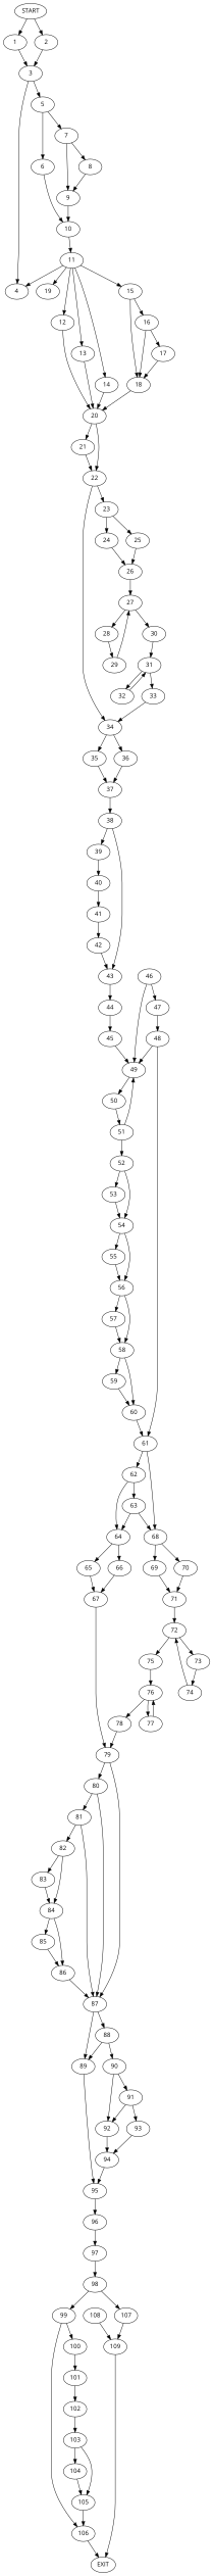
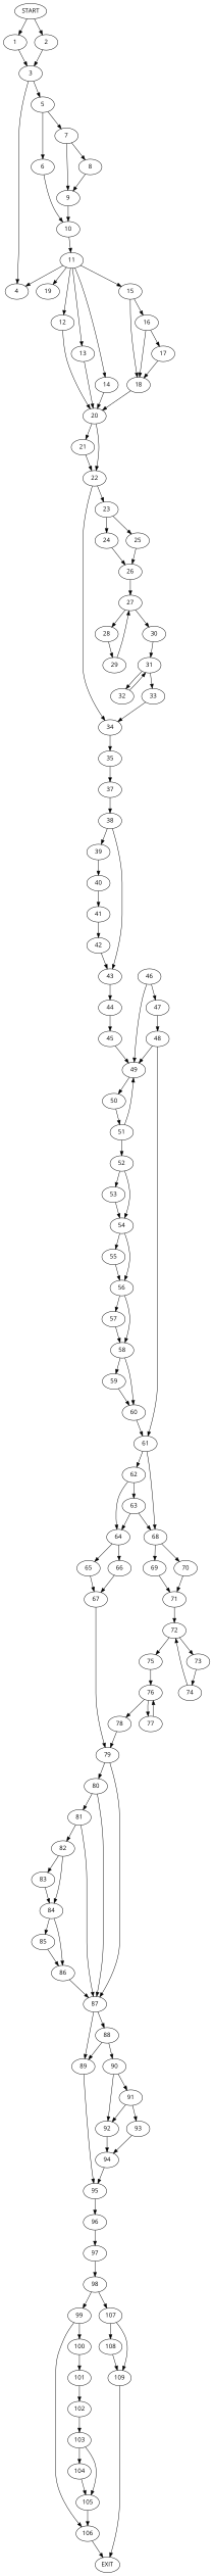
  digraph {
    fontname="Open Sans"
    node [fontname="Open Sans"]
    edge [fontname="Open Sans"]
    n1 [label=START]
    1
    2
    3
    4
    5
    6
    7
    11
    12
    13
    14
    15
    19
    10
    8
    9
    20
    16
    18
    21
    22
    17
    23
    34
    24
    25
    35
-   36
    26
    27
    28
    30
    29
    31
    32
    33
    37
    38
    39
    43
    40
    44
    41
    42
    45
    49
    46
    47
    50
    48
    61
    62
    68
    51
    52
    53
    54
    55
    56
    57
    58
    59
    60
    63
    64
    69
    70
    65
    66
    67
    79
    80
    87
    71
    72
    73
    75
    74
    76
    77
    78
    81
    88
    89
    82
    83
    84
    85
    86
    90
    95
    91
    92
    96
    93
    94
    97
    98
    99
    107
    100
    106
    108
    109
    101
    n107 [label=EXIT]
    102
    103
    104
    105
    n1 -> 1
    n1 -> 2
    1 -> 3
    2 -> 3
    3 -> 4
    3 -> 5
    5 -> 6
    5 -> 7
    6 -> 10
    7 -> 8
    7 -> 9
    11 -> 4
    11 -> 12
    11 -> 13 [tailport=s2]
    11 -> 14 [tailport=s3]
    11 -> 15 [tailport=s4]
    11 -> 19
    12 -> 20
    13 -> 20
    14 -> 20
    15 -> 16
    15 -> 18
    10 -> 11
    8 -> 9
    9 -> 10
    20 -> 21
    20 -> 22
    16 -> 18
    16 -> 17
    18 -> 20
    21 -> 22
    22 -> 23
    22 -> 34
    17 -> 18
    23 -> 24
    23 -> 25
    34 -> 35
-   34 -> 36
    24 -> 26
    25 -> 26
    35 -> 37
-   36 -> 37
    26 -> 27
    27 -> 28
    27 -> 30
    28 -> 29
    30 -> 31
    29 -> 27
    31 -> 32
    31 -> 33
    32 -> 31
    33 -> 34
    37 -> 38
    38 -> 39
    38 -> 43
    39 -> 40
    43 -> 44
    40 -> 41
    44 -> 45
    41 -> 42
    42 -> 43
    45 -> 49
    49 -> 50
    46 -> 49
    46 -> 47
    47 -> 48
    50 -> 51
    48 -> 49
    48 -> 61
    61 -> 62
    61 -> 68
    62 -> 63
    62 -> 64
    68 -> 69
    68 -> 70
    51 -> 49
    51 -> 52
    52 -> 53
    52 -> 54
    53 -> 54
    54 -> 55
    54 -> 56
    55 -> 56
    56 -> 57
    56 -> 58
    57 -> 58
    58 -> 59
    58 -> 60
    59 -> 60
    60 -> 61
    63 -> 68
    63 -> 64
    64 -> 65
    64 -> 66
    69 -> 71
    70 -> 71
    65 -> 67
    66 -> 67
    67 -> 79
    79 -> 80
    79 -> 87
    80 -> 87
    80 -> 81
    87 -> 88
    87 -> 89
    71 -> 72
    72 -> 73
    72 -> 75
    73 -> 74
    75 -> 76
    74 -> 72
    76 -> 77
    76 -> 78
    77 -> 76
    78 -> 79
    81 -> 87
    81 -> 82
    88 -> 89
    88 -> 90
    89 -> 95
    82 -> 83
    82 -> 84
    83 -> 84
    84 -> 85
    84 -> 86
    85 -> 86
    86 -> 87
    90 -> 91
    90 -> 92
    95 -> 96
    91 -> 92
    91 -> 93
    92 -> 94
    96 -> 97
    93 -> 94
    94 -> 95
    97 -> 98
    98 -> 99
    98 -> 107
    99 -> 100
    99 -> 106
+   107 -> 108
    107 -> 109
    100 -> 101
    106 -> n107
    108 -> 109
    109 -> n107
    101 -> 102
    102 -> 103
    103 -> 104
    103 -> 105
    104 -> 105
    105 -> 106
  }
